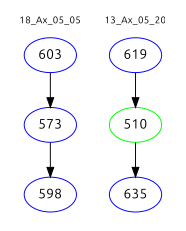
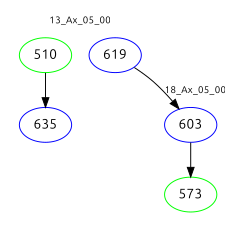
  digraph {
    fontname=Ubuntu
    node [color=blue fontname=Ubuntu]
    edge [color=black fontname=Ubuntu]
    n1 [label=603]
-   n2 [label=573]
-   n3 [label=598]
+   n2 [color=green label=573]
    n4 [label=619]
    n5 [color=green label=510]
    n6 [label=635]
    subgraph cluster_1 {
      color=white
      fontsize=10
-     label="18_Ax_05_05"
+     label="18_Ax_05_00"
      n1
      n2
-     n3
    }
    subgraph cluster_2 {
      color=white
      fontsize=10
-     label="13_Ax_05_20"
+     label="13_Ax_05_00"
      n4
      n5
      n6
    }
    n1 -> n2
-   n2 -> n3
-   n4 -> n5
+   n4 -> n1
    n5 -> n6
  }
